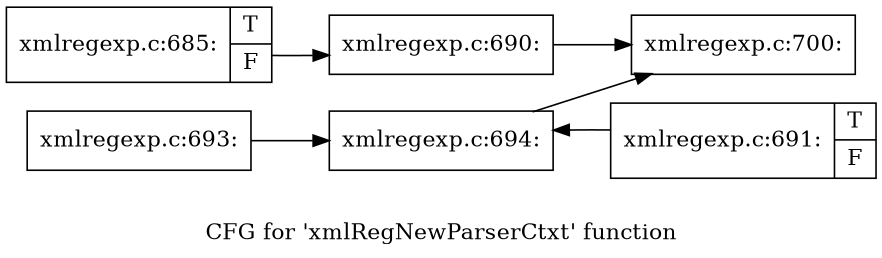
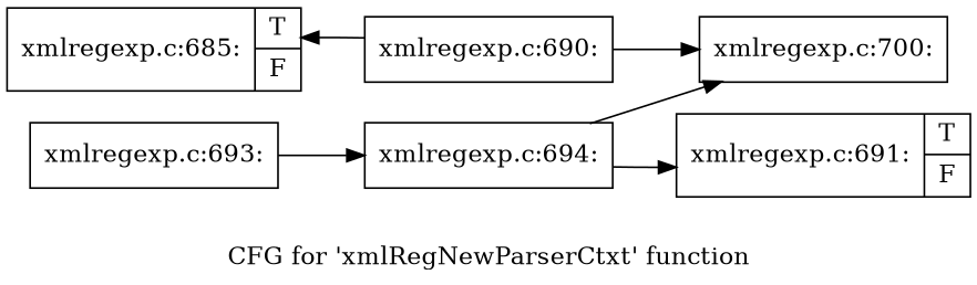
  digraph {
    label="CFG for 'xmlRegNewParserCtxt' function"
    rankdir=LR
    node [shape=record]
    n1 [label="{xmlregexp.c:685:|{<s0>T|<s1>F}}"]
    n2 [label="{xmlregexp.c:690:}"]
    n3 [label="{xmlregexp.c:700:}"]
    n4 [label="{xmlregexp.c:691:|{<s0>T|<s1>F}}"]
    n5 [label="{xmlregexp.c:694:}"]
    n6 [label="{xmlregexp.c:693:}"]
-   n1 -> n2
+   n2 -> n1
    n2 -> n3
-   n4 -> n5
+   n5 -> n4
    n5 -> n3
    n6 -> n5
  }
